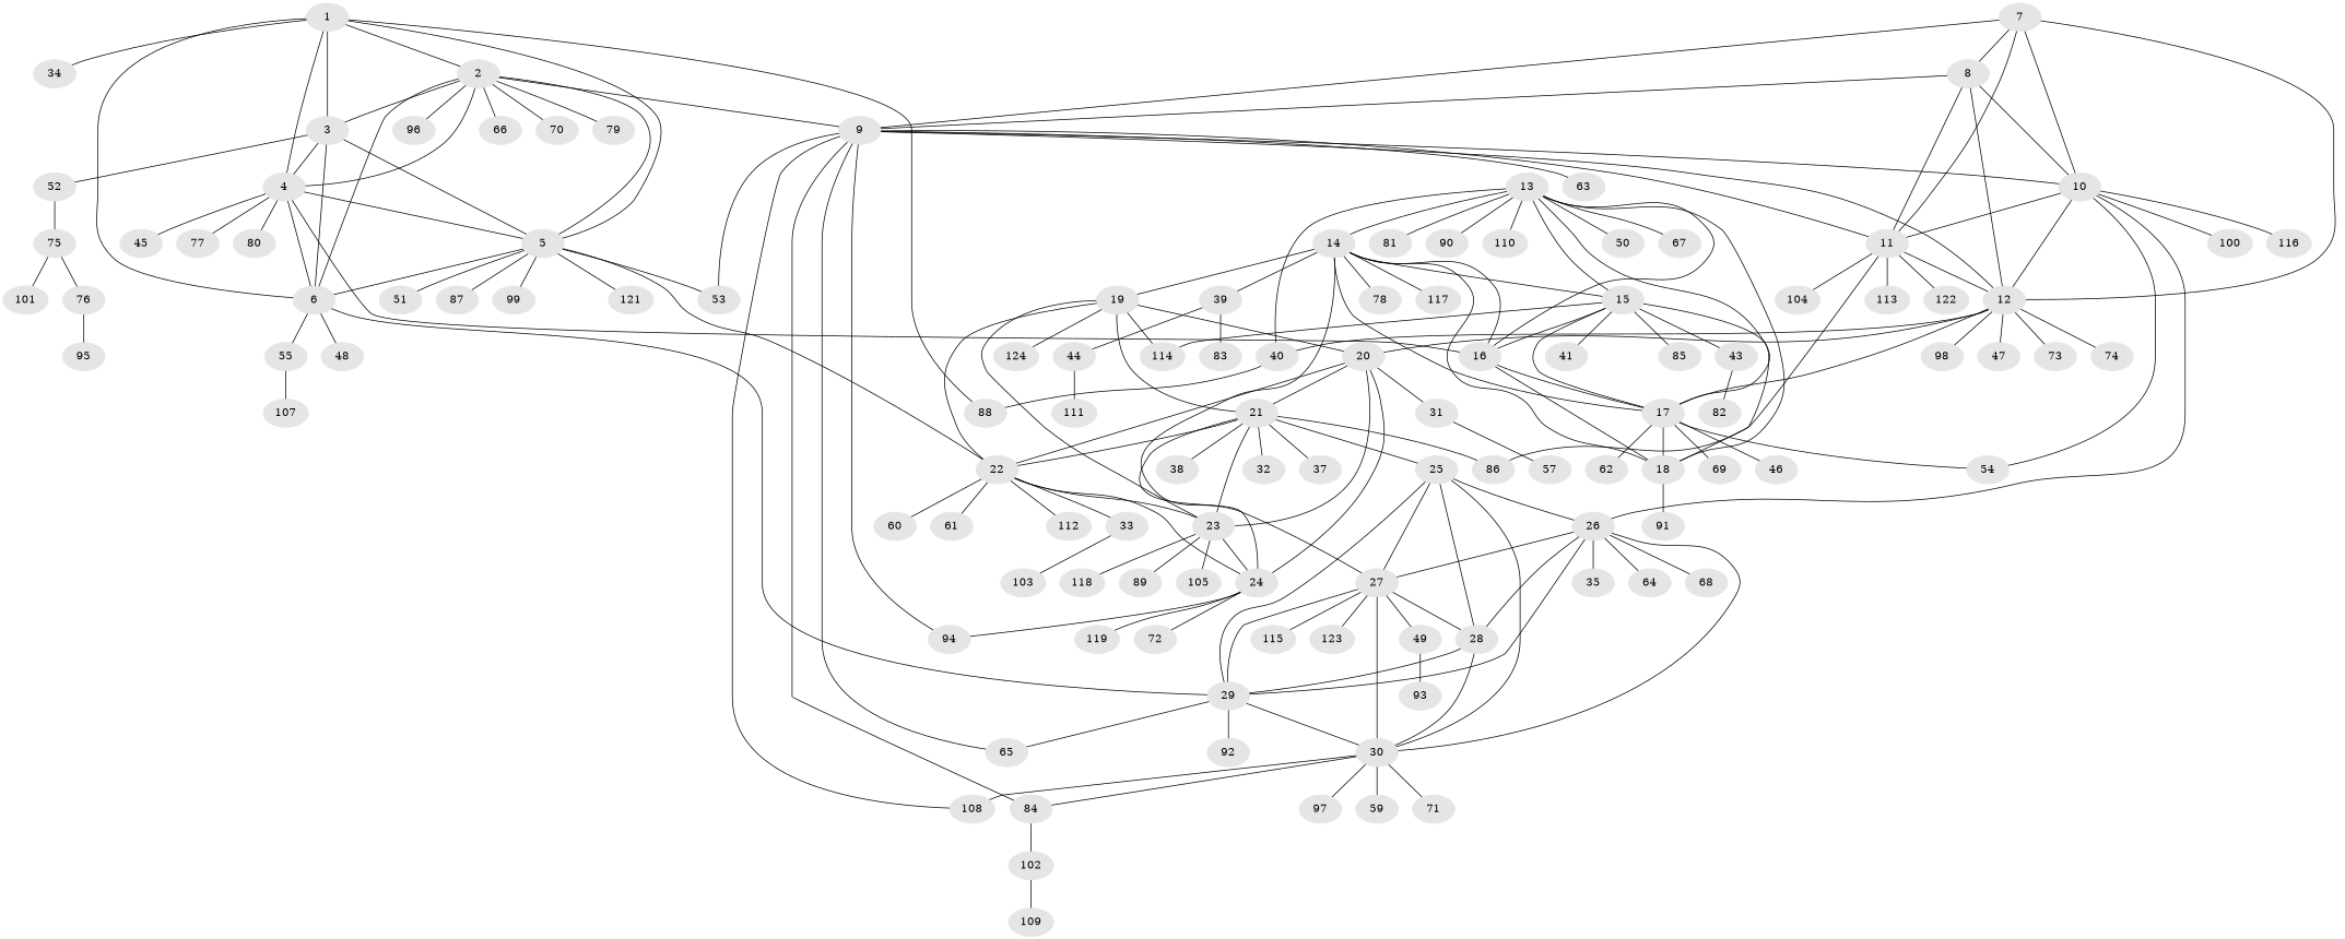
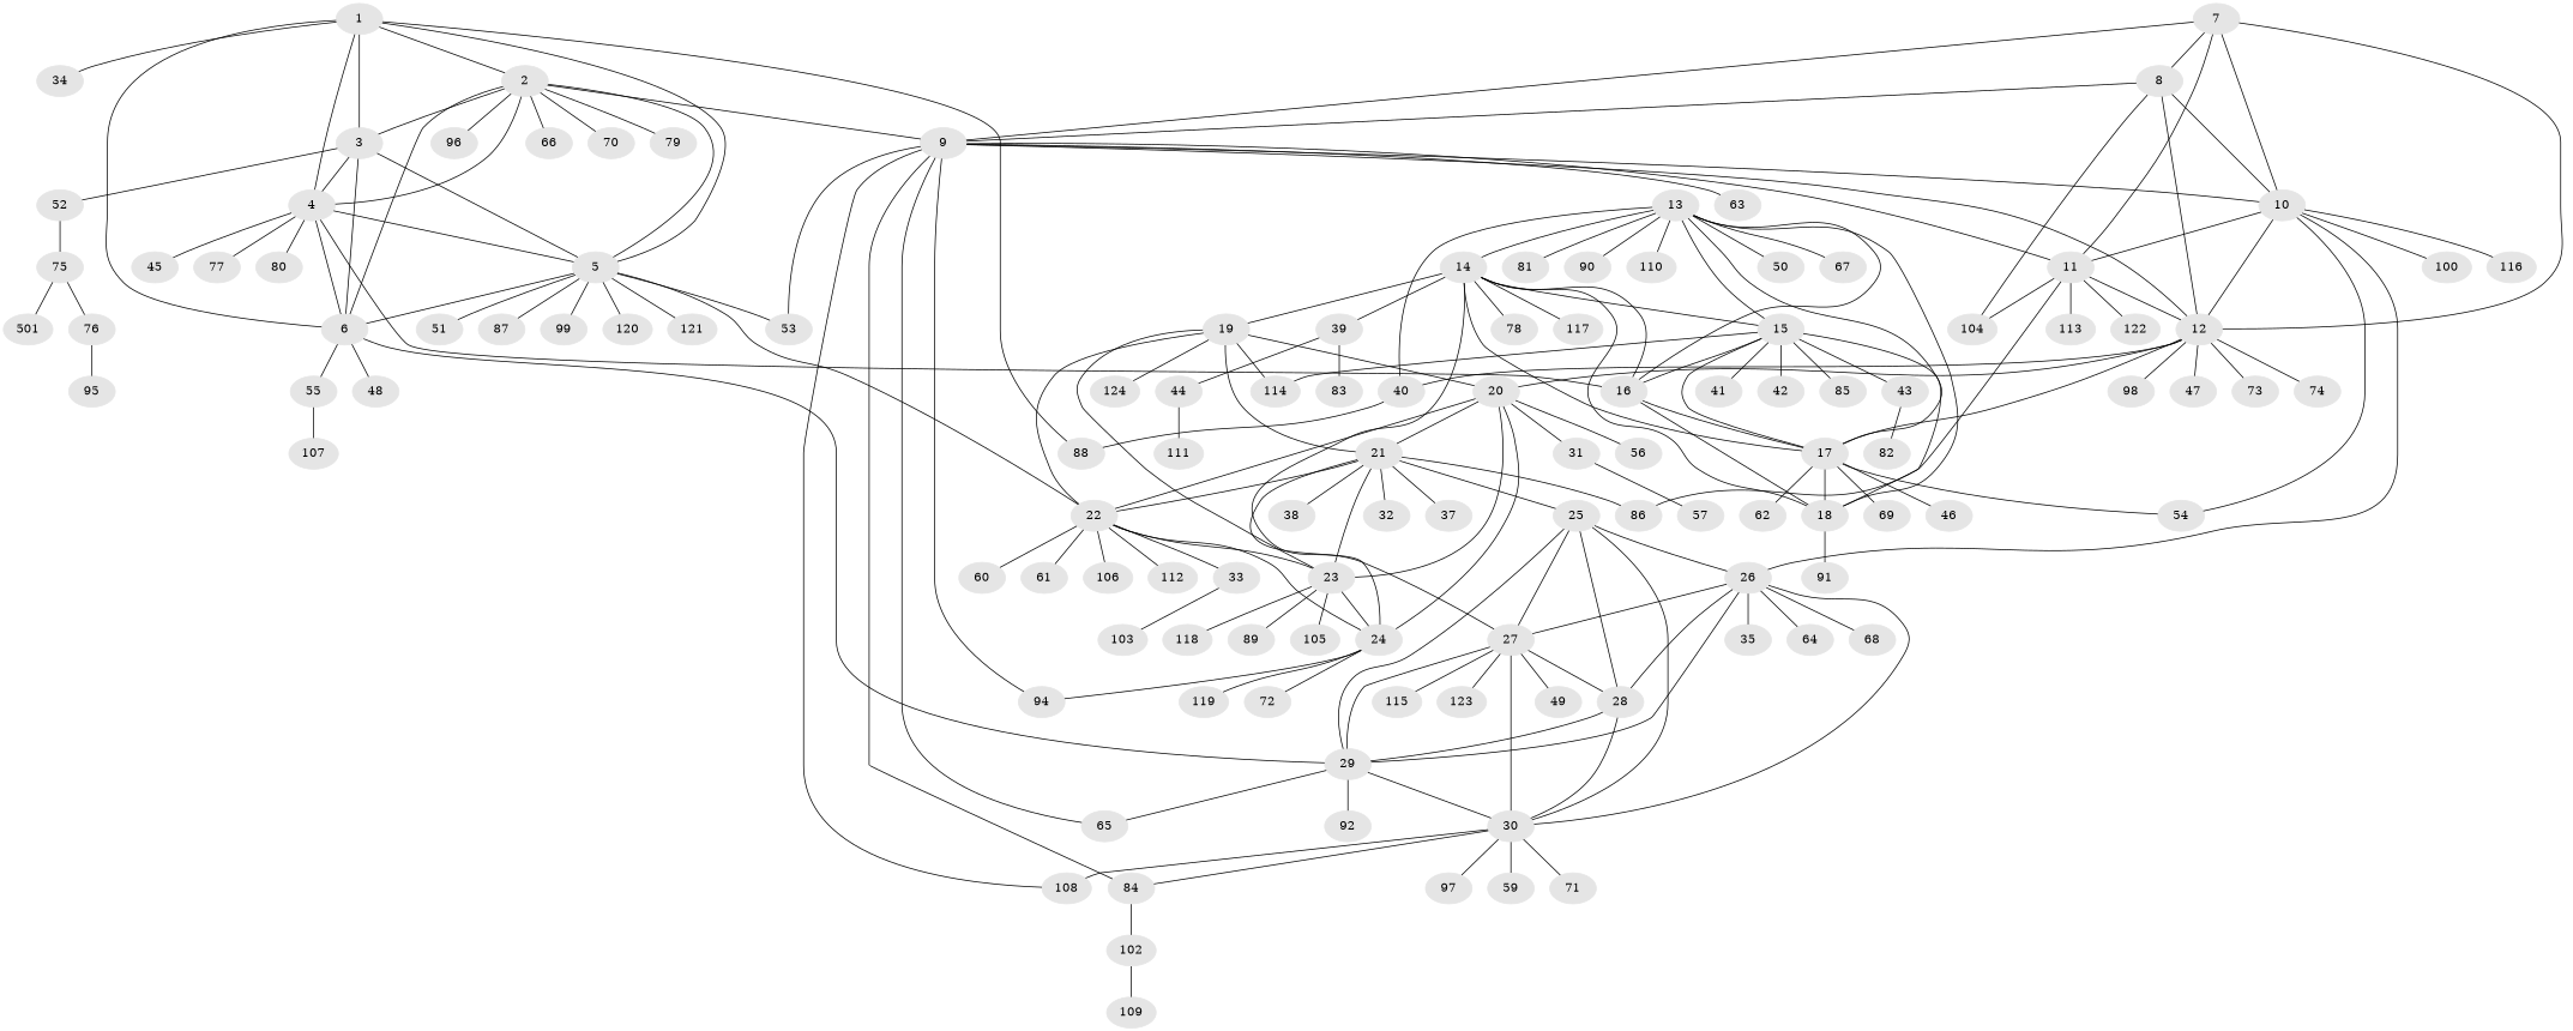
  graph {
    fontname="DejaVu Serif"
    node [color=gray90 fontname="DejaVu Serif" style=filled]
    edge [fontname="DejaVu Serif"]
    1
    2
    3
    4
    5
    6
    34
    88
    9
    66
    70
    79
    96
    52
    16
    45
    77
    80
    22
    51
    53
    87
    99
+   120
    121
    29
    48
    55
    10
    11
    12
    63
    65
    84
    94
    108
    75
    17
    18
    23
    24
    33
    60
    61
+   106
    112
    30
    92
    107
    7
    8
    26
    54
    100
    116
    86
    104
    113
    122
    20
    40
    47
    73
    74
    98
    102
    27
    28
    35
    64
    68
    46
    62
    69
    21
    31
+   56
    13
    14
    15
    50
    67
    81
    90
    110
    19
    39
    78
    117
    41
+   42
    43
    85
    114
    91
    124
    49
    115
    123
    44
    83
    82
    25
    32
    37
    38
    89
    105
    118
    72
    119
    57
    103
    59
    71
    97
-   93
    111
    76
-   101
+   101 [label=501]
    95
    109
    1 -- 2
    1 -- 3
    1 -- 4
    1 -- 5
    1 -- 6
    1 -- 34
    1 -- 88
    2 -- 3
    2 -- 4
    2 -- 5
    2 -- 6
    2 -- 9
    2 -- 66
    2 -- 70
    2 -- 79
    2 -- 96
    3 -- 4
    3 -- 5
    3 -- 6
    3 -- 52
    4 -- 5
    4 -- 6
    4 -- 16
    4 -- 45
    4 -- 77
    4 -- 80
    5 -- 6
    5 -- 22
    5 -- 51
    5 -- 53
    5 -- 87
    5 -- 99
+   5 -- 120
    5 -- 121
    6 -- 29
    6 -- 48
    6 -- 55
    9 -- 53
    9 -- 10
    9 -- 11
    9 -- 12
    9 -- 63
    9 -- 65
    9 -- 84
    9 -- 94
    9 -- 108
    52 -- 75
    16 -- 17
    16 -- 18
    22 -- 23
    22 -- 24
    22 -- 33
    22 -- 60
    22 -- 61
+   22 -- 106
    22 -- 112
    29 -- 65
    29 -- 30
    29 -- 92
    55 -- 107
    10 -- 11
    10 -- 12
    10 -- 26
    10 -- 54
    10 -- 100
    10 -- 116
    11 -- 12
    11 -- 86
    11 -- 104
    11 -- 113
    11 -- 122
    12 -- 17
    12 -- 20
    12 -- 40
    12 -- 47
    12 -- 73
    12 -- 74
    12 -- 98
    84 -- 102
    75 -- 76
    75 -- 101
    17 -- 18
    17 -- 54
    17 -- 46
    17 -- 62
    17 -- 69
    18 -- 91
    23 -- 24
    23 -- 89
    23 -- 105
    23 -- 118
    24 -- 94
    24 -- 72
    24 -- 119
    33 -- 103
    30 -- 84
    30 -- 108
    30 -- 59
    30 -- 71
    30 -- 97
    7 -- 9
    7 -- 10
    7 -- 11
    7 -- 12
    7 -- 8
    8 -- 9
    8 -- 10
-   8 -- 11
+   8 -- 104
    8 -- 12
    26 -- 29
    26 -- 30
    26 -- 27
    26 -- 28
    26 -- 35
    26 -- 64
    26 -- 68
    20 -- 22
    20 -- 23
    20 -- 24
    20 -- 21
    20 -- 31
+   20 -- 56
    40 -- 88
    102 -- 109
    27 -- 29
    27 -- 30
    27 -- 28
    27 -- 49
    27 -- 115
    27 -- 123
    28 -- 29
    28 -- 30
    21 -- 22
    21 -- 23
    21 -- 24
    21 -- 86
    21 -- 25
    21 -- 32
    21 -- 37
    21 -- 38
    31 -- 57
    13 -- 16
    13 -- 17
    13 -- 18
    13 -- 40
    13 -- 14
    13 -- 15
    13 -- 50
    13 -- 67
    13 -- 81
    13 -- 90
    13 -- 110
    14 -- 16
    14 -- 17
    14 -- 18
    14 -- 27
    14 -- 15
    14 -- 19
    14 -- 39
    14 -- 78
    14 -- 117
    15 -- 16
    15 -- 17
    15 -- 18
    15 -- 41
+   15 -- 42
    15 -- 43
    15 -- 85
    15 -- 114
    19 -- 22
    19 -- 23
    19 -- 20
    19 -- 21
    19 -- 114
    19 -- 124
    39 -- 44
    39 -- 83
    43 -- 82
-   49 -- 93
    44 -- 111
    25 -- 29
    25 -- 30
    25 -- 26
    25 -- 27
    25 -- 28
    76 -- 95
  }
